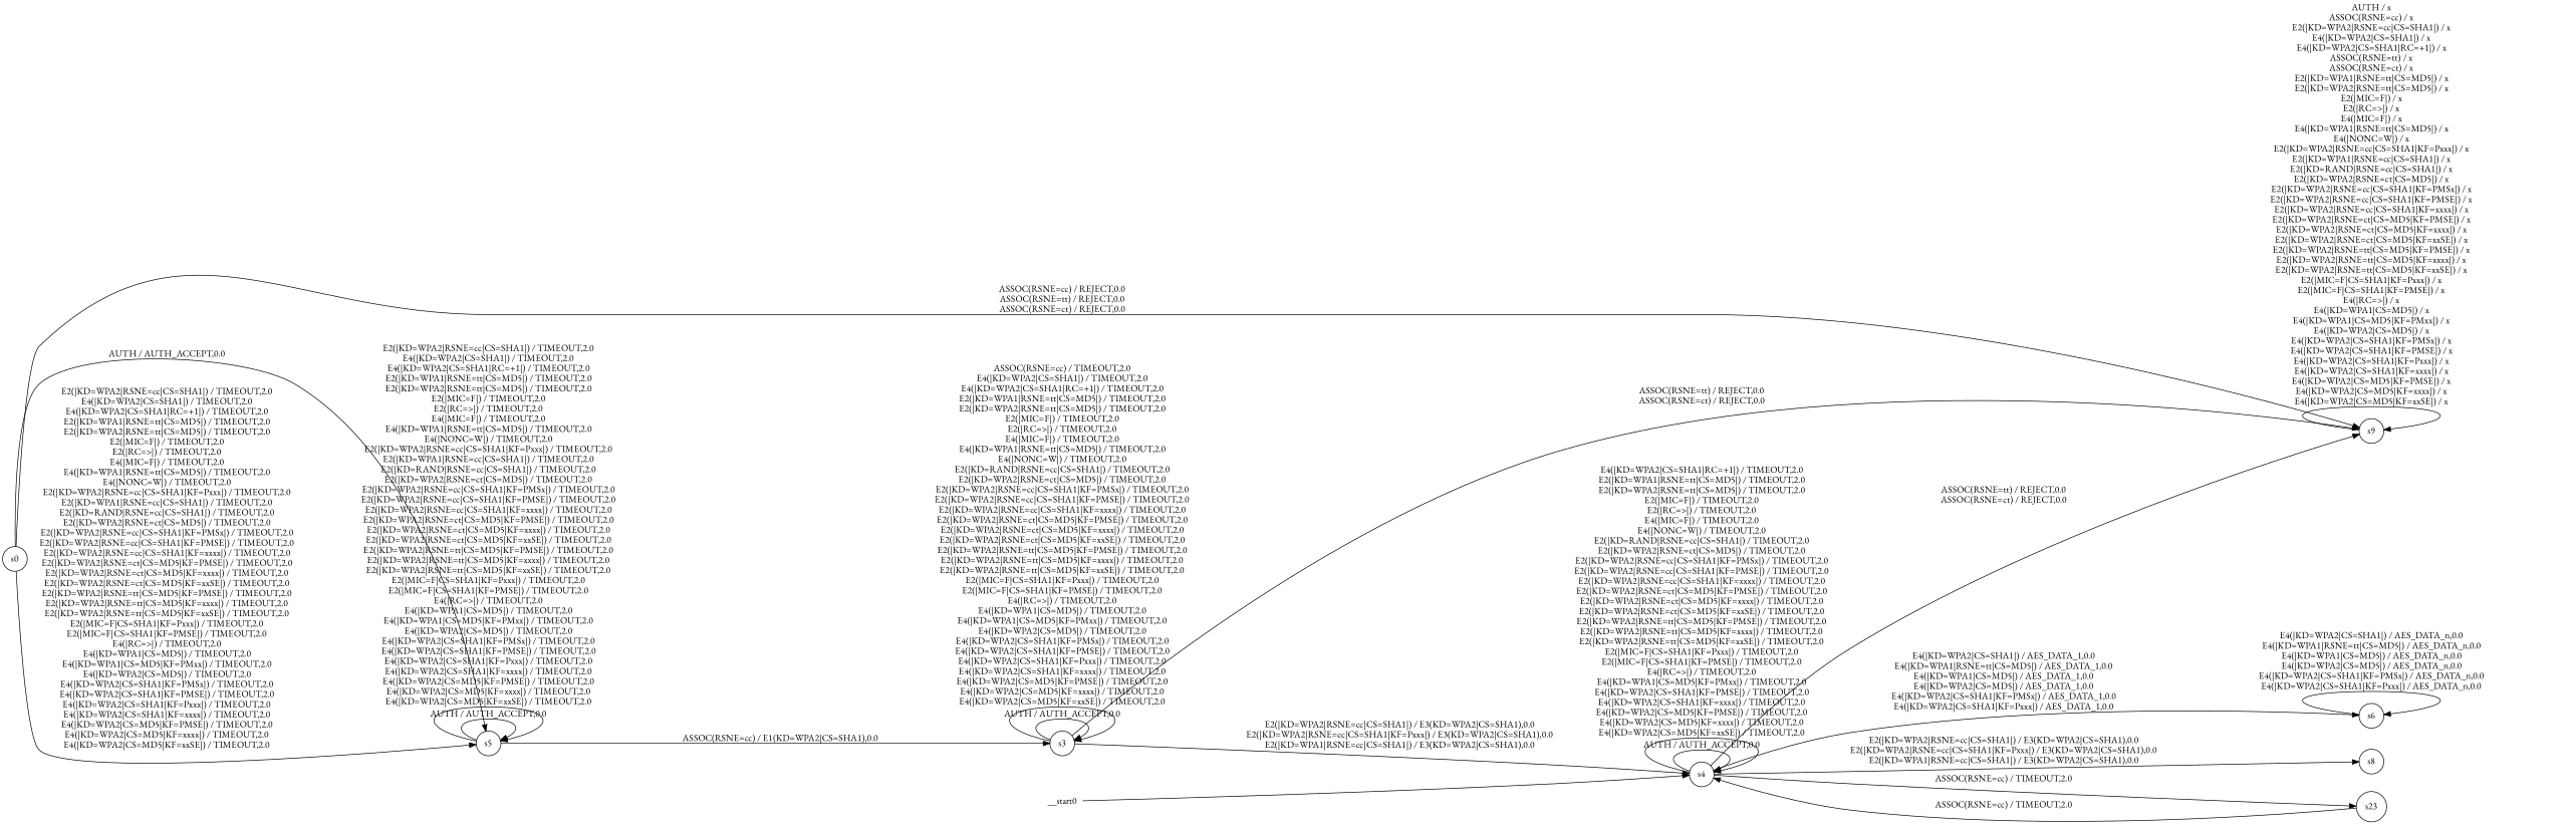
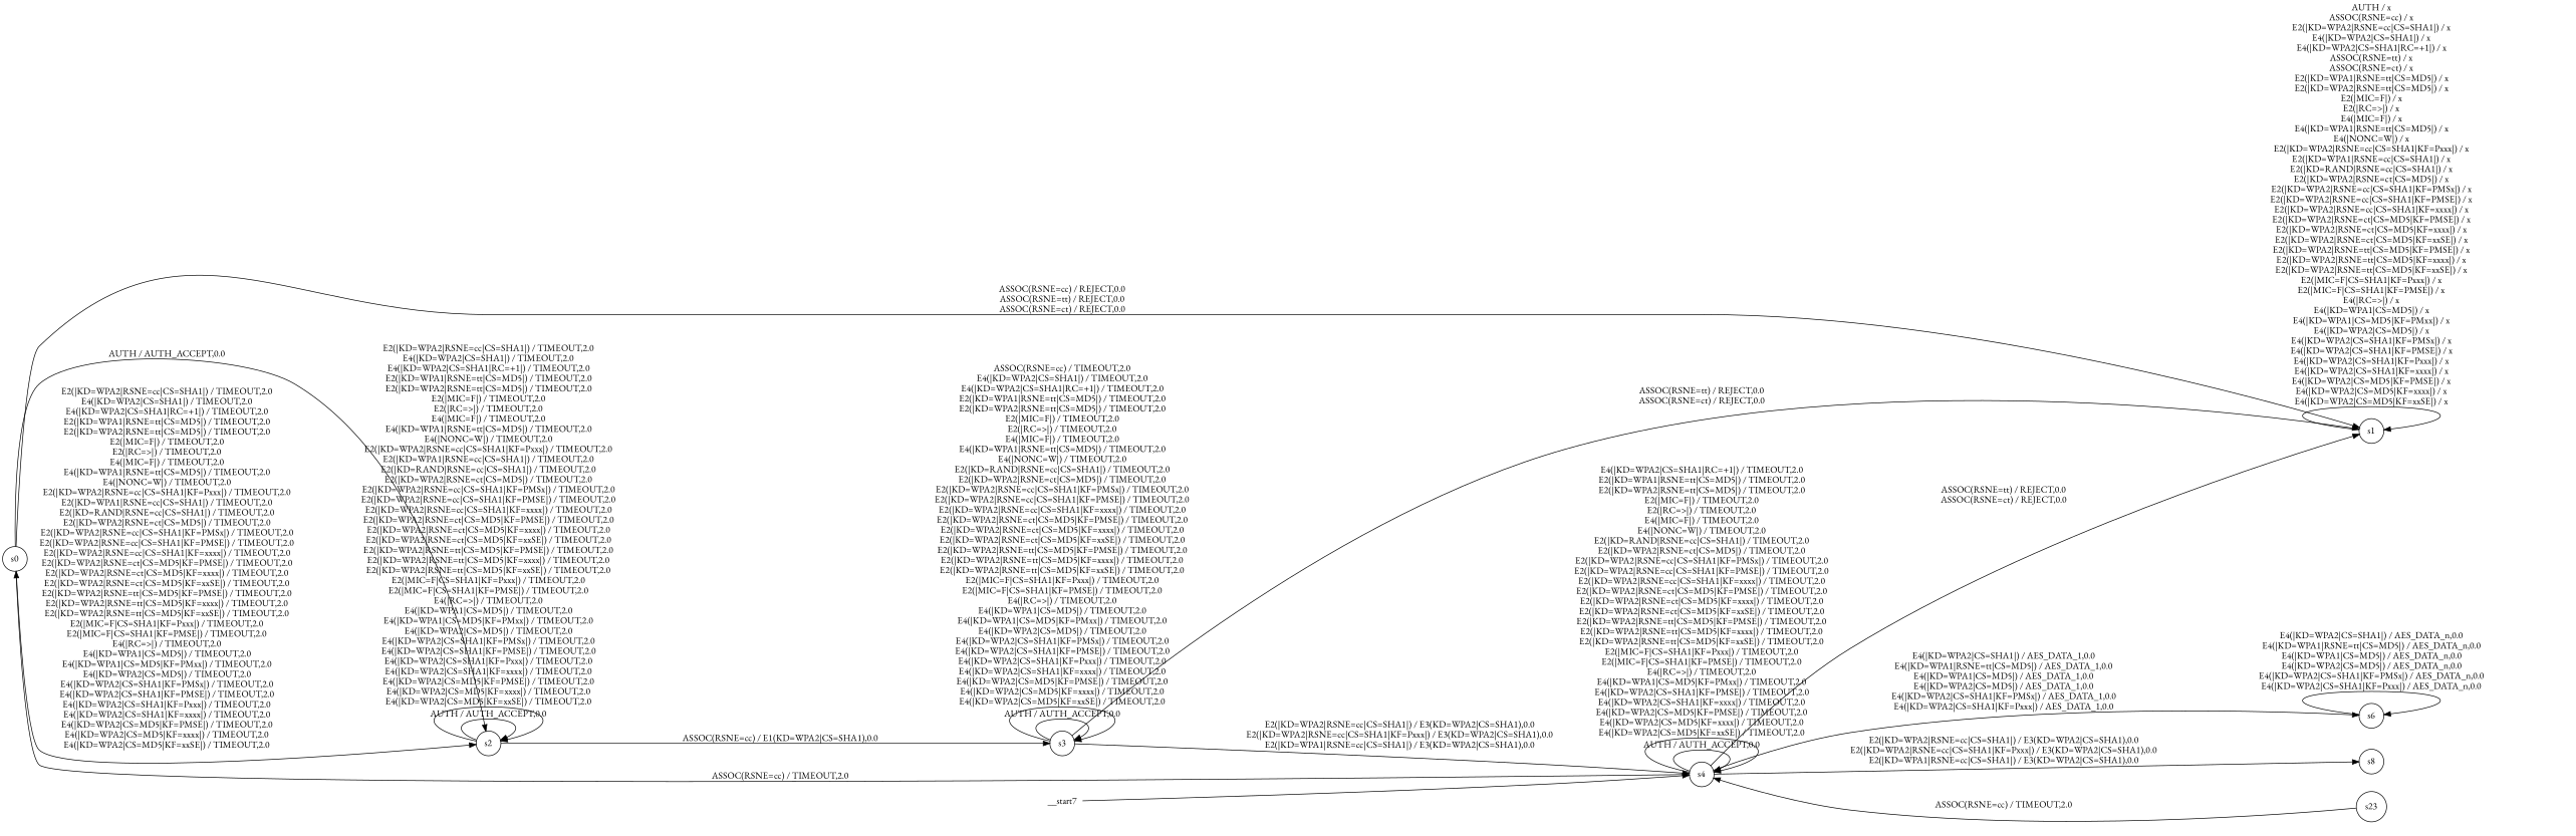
  digraph {
    fontname="EB Garamond"
    rankdir=LR
    node [fontname="EB Garamond" shape=circle]
    edge [fontname="EB Garamond"]
    n1 [label=s0]
-   n2 [label=s9]
-   n3 [label=s5]
+   n2 [label=s1]
+   n3 [label=s2]
    n4 [label=s3]
    n5 [label=s4]
    n6 [label=s6]
    n7 [label=s8]
    n8 [label=s23]
-   __start0 [height=0 shape=none width=0]
+   __start0 [height=0 shape=none width=0 label=__start7]
    n1 -> n2 [label="ASSOC(RSNE=cc) / REJECT,0.0\nASSOC(RSNE=tt) / REJECT,0.0\nASSOC(RSNE=ct) / REJECT,0.0\n"]
    n1 -> n3 [label="AUTH / AUTH_ACCEPT,0.0\n"]
    n1 -> n3 [label="E2(|KD=WPA2|RSNE=cc|CS=SHA1|) / TIMEOUT,2.0\nE4(|KD=WPA2|CS=SHA1|) / TIMEOUT,2.0\nE4(|KD=WPA2|CS=SHA1|RC=+1|) / TIMEOUT,2.0\nE2(|KD=WPA1|RSNE=tt|CS=MD5|) / TIMEOUT,2.0\nE2(|KD=WPA2|RSNE=tt|CS=MD5|) / TIMEOUT,2.0\nE2(|MIC=F|) / TIMEOUT,2.0\nE2(|RC=>|) / TIMEOUT,2.0\nE4(|MIC=F|) / TIMEOUT,2.0\nE4(|KD=WPA1|RSNE=tt|CS=MD5|) / TIMEOUT,2.0\nE4(|NONC=W|) / TIMEOUT,2.0\nE2(|KD=WPA2|RSNE=cc|CS=SHA1|KF=Pxxx|) / TIMEOUT,2.0\nE2(|KD=WPA1|RSNE=cc|CS=SHA1|) / TIMEOUT,2.0\nE2(|KD=RAND|RSNE=cc|CS=SHA1|) / TIMEOUT,2.0\nE2(|KD=WPA2|RSNE=ct|CS=MD5|) / TIMEOUT,2.0\nE2(|KD=WPA2|RSNE=cc|CS=SHA1|KF=PMSx|) / TIMEOUT,2.0\nE2(|KD=WPA2|RSNE=cc|CS=SHA1|KF=PMSE|) / TIMEOUT,2.0\nE2(|KD=WPA2|RSNE=cc|CS=SHA1|KF=xxxx|) / TIMEOUT,2.0\nE2(|KD=WPA2|RSNE=ct|CS=MD5|KF=PMSE|) / TIMEOUT,2.0\nE2(|KD=WPA2|RSNE=ct|CS=MD5|KF=xxxx|) / TIMEOUT,2.0\nE2(|KD=WPA2|RSNE=ct|CS=MD5|KF=xxSE|) / TIMEOUT,2.0\nE2(|KD=WPA2|RSNE=tt|CS=MD5|KF=PMSE|) / TIMEOUT,2.0\nE2(|KD=WPA2|RSNE=tt|CS=MD5|KF=xxxx|) / TIMEOUT,2.0\nE2(|KD=WPA2|RSNE=tt|CS=MD5|KF=xxSE|) / TIMEOUT,2.0\nE2(|MIC=F|CS=SHA1|KF=Pxxx|) / TIMEOUT,2.0\nE2(|MIC=F|CS=SHA1|KF=PMSE|) / TIMEOUT,2.0\nE4(|RC=>|) / TIMEOUT,2.0\nE4(|KD=WPA1|CS=MD5|) / TIMEOUT,2.0\nE4(|KD=WPA1|CS=MD5|KF=PMxx|) / TIMEOUT,2.0\nE4(|KD=WPA2|CS=MD5|) / TIMEOUT,2.0\nE4(|KD=WPA2|CS=SHA1|KF=PMSx|) / TIMEOUT,2.0\nE4(|KD=WPA2|CS=SHA1|KF=PMSE|) / TIMEOUT,2.0\nE4(|KD=WPA2|CS=SHA1|KF=Pxxx|) / TIMEOUT,2.0\nE4(|KD=WPA2|CS=SHA1|KF=xxxx|) / TIMEOUT,2.0\nE4(|KD=WPA2|CS=MD5|KF=PMSE|) / TIMEOUT,2.0\nE4(|KD=WPA2|CS=MD5|KF=xxxx|) / TIMEOUT,2.0\nE4(|KD=WPA2|CS=MD5|KF=xxSE|) / TIMEOUT,2.0\n"]
    n2 -> n2 [label="AUTH / x\nASSOC(RSNE=cc) / x\nE2(|KD=WPA2|RSNE=cc|CS=SHA1|) / x\nE4(|KD=WPA2|CS=SHA1|) / x\nE4(|KD=WPA2|CS=SHA1|RC=+1|) / x\nASSOC(RSNE=tt) / x\nASSOC(RSNE=ct) / x\nE2(|KD=WPA1|RSNE=tt|CS=MD5|) / x\nE2(|KD=WPA2|RSNE=tt|CS=MD5|) / x\nE2(|MIC=F|) / x\nE2(|RC=>|) / x\nE4(|MIC=F|) / x\nE4(|KD=WPA1|RSNE=tt|CS=MD5|) / x\nE4(|NONC=W|) / x\nE2(|KD=WPA2|RSNE=cc|CS=SHA1|KF=Pxxx|) / x\nE2(|KD=WPA1|RSNE=cc|CS=SHA1|) / x\nE2(|KD=RAND|RSNE=cc|CS=SHA1|) / x\nE2(|KD=WPA2|RSNE=ct|CS=MD5|) / x\nE2(|KD=WPA2|RSNE=cc|CS=SHA1|KF=PMSx|) / x\nE2(|KD=WPA2|RSNE=cc|CS=SHA1|KF=PMSE|) / x\nE2(|KD=WPA2|RSNE=cc|CS=SHA1|KF=xxxx|) / x\nE2(|KD=WPA2|RSNE=ct|CS=MD5|KF=PMSE|) / x\nE2(|KD=WPA2|RSNE=ct|CS=MD5|KF=xxxx|) / x\nE2(|KD=WPA2|RSNE=ct|CS=MD5|KF=xxSE|) / x\nE2(|KD=WPA2|RSNE=tt|CS=MD5|KF=PMSE|) / x\nE2(|KD=WPA2|RSNE=tt|CS=MD5|KF=xxxx|) / x\nE2(|KD=WPA2|RSNE=tt|CS=MD5|KF=xxSE|) / x\nE2(|MIC=F|CS=SHA1|KF=Pxxx|) / x\nE2(|MIC=F|CS=SHA1|KF=PMSE|) / x\nE4(|RC=>|) / x\nE4(|KD=WPA1|CS=MD5|) / x\nE4(|KD=WPA1|CS=MD5|KF=PMxx|) / x\nE4(|KD=WPA2|CS=MD5|) / x\nE4(|KD=WPA2|CS=SHA1|KF=PMSx|) / x\nE4(|KD=WPA2|CS=SHA1|KF=PMSE|) / x\nE4(|KD=WPA2|CS=SHA1|KF=Pxxx|) / x\nE4(|KD=WPA2|CS=SHA1|KF=xxxx|) / x\nE4(|KD=WPA2|CS=MD5|KF=PMSE|) / x\nE4(|KD=WPA2|CS=MD5|KF=xxxx|) / x\nE4(|KD=WPA2|CS=MD5|KF=xxSE|) / x\n"]
    n3 -> n3 [label="AUTH / AUTH_ACCEPT,0.0\n"]
    n3 -> n3 [label="E2(|KD=WPA2|RSNE=cc|CS=SHA1|) / TIMEOUT,2.0\nE4(|KD=WPA2|CS=SHA1|) / TIMEOUT,2.0\nE4(|KD=WPA2|CS=SHA1|RC=+1|) / TIMEOUT,2.0\nE2(|KD=WPA1|RSNE=tt|CS=MD5|) / TIMEOUT,2.0\nE2(|KD=WPA2|RSNE=tt|CS=MD5|) / TIMEOUT,2.0\nE2(|MIC=F|) / TIMEOUT,2.0\nE2(|RC=>|) / TIMEOUT,2.0\nE4(|MIC=F|) / TIMEOUT,2.0\nE4(|KD=WPA1|RSNE=tt|CS=MD5|) / TIMEOUT,2.0\nE4(|NONC=W|) / TIMEOUT,2.0\nE2(|KD=WPA2|RSNE=cc|CS=SHA1|KF=Pxxx|) / TIMEOUT,2.0\nE2(|KD=WPA1|RSNE=cc|CS=SHA1|) / TIMEOUT,2.0\nE2(|KD=RAND|RSNE=cc|CS=SHA1|) / TIMEOUT,2.0\nE2(|KD=WPA2|RSNE=ct|CS=MD5|) / TIMEOUT,2.0\nE2(|KD=WPA2|RSNE=cc|CS=SHA1|KF=PMSx|) / TIMEOUT,2.0\nE2(|KD=WPA2|RSNE=cc|CS=SHA1|KF=PMSE|) / TIMEOUT,2.0\nE2(|KD=WPA2|RSNE=cc|CS=SHA1|KF=xxxx|) / TIMEOUT,2.0\nE2(|KD=WPA2|RSNE=ct|CS=MD5|KF=PMSE|) / TIMEOUT,2.0\nE2(|KD=WPA2|RSNE=ct|CS=MD5|KF=xxxx|) / TIMEOUT,2.0\nE2(|KD=WPA2|RSNE=ct|CS=MD5|KF=xxSE|) / TIMEOUT,2.0\nE2(|KD=WPA2|RSNE=tt|CS=MD5|KF=PMSE|) / TIMEOUT,2.0\nE2(|KD=WPA2|RSNE=tt|CS=MD5|KF=xxxx|) / TIMEOUT,2.0\nE2(|KD=WPA2|RSNE=tt|CS=MD5|KF=xxSE|) / TIMEOUT,2.0\nE2(|MIC=F|CS=SHA1|KF=Pxxx|) / TIMEOUT,2.0\nE2(|MIC=F|CS=SHA1|KF=PMSE|) / TIMEOUT,2.0\nE4(|RC=>|) / TIMEOUT,2.0\nE4(|KD=WPA1|CS=MD5|) / TIMEOUT,2.0\nE4(|KD=WPA1|CS=MD5|KF=PMxx|) / TIMEOUT,2.0\nE4(|KD=WPA2|CS=MD5|) / TIMEOUT,2.0\nE4(|KD=WPA2|CS=SHA1|KF=PMSx|) / TIMEOUT,2.0\nE4(|KD=WPA2|CS=SHA1|KF=PMSE|) / TIMEOUT,2.0\nE4(|KD=WPA2|CS=SHA1|KF=Pxxx|) / TIMEOUT,2.0\nE4(|KD=WPA2|CS=SHA1|KF=xxxx|) / TIMEOUT,2.0\nE4(|KD=WPA2|CS=MD5|KF=PMSE|) / TIMEOUT,2.0\nE4(|KD=WPA2|CS=MD5|KF=xxxx|) / TIMEOUT,2.0\nE4(|KD=WPA2|CS=MD5|KF=xxSE|) / TIMEOUT,2.0\n"]
    n3 -> n4 [label="ASSOC(RSNE=cc) / E1(KD=WPA2|CS=SHA1),0.0\n"]
    n4 -> n2 [label="ASSOC(RSNE=tt) / REJECT,0.0\nASSOC(RSNE=ct) / REJECT,0.0\n"]
    n4 -> n4 [label="AUTH / AUTH_ACCEPT,0.0\n"]
    n4 -> n4 [label="ASSOC(RSNE=cc) / TIMEOUT,2.0\nE4(|KD=WPA2|CS=SHA1|) / TIMEOUT,2.0\nE4(|KD=WPA2|CS=SHA1|RC=+1|) / TIMEOUT,2.0\nE2(|KD=WPA1|RSNE=tt|CS=MD5|) / TIMEOUT,2.0\nE2(|KD=WPA2|RSNE=tt|CS=MD5|) / TIMEOUT,2.0\nE2(|MIC=F|) / TIMEOUT,2.0\nE2(|RC=>|) / TIMEOUT,2.0\nE4(|MIC=F|) / TIMEOUT,2.0\nE4(|KD=WPA1|RSNE=tt|CS=MD5|) / TIMEOUT,2.0\nE4(|NONC=W|) / TIMEOUT,2.0\nE2(|KD=RAND|RSNE=cc|CS=SHA1|) / TIMEOUT,2.0\nE2(|KD=WPA2|RSNE=ct|CS=MD5|) / TIMEOUT,2.0\nE2(|KD=WPA2|RSNE=cc|CS=SHA1|KF=PMSx|) / TIMEOUT,2.0\nE2(|KD=WPA2|RSNE=cc|CS=SHA1|KF=PMSE|) / TIMEOUT,2.0\nE2(|KD=WPA2|RSNE=cc|CS=SHA1|KF=xxxx|) / TIMEOUT,2.0\nE2(|KD=WPA2|RSNE=ct|CS=MD5|KF=PMSE|) / TIMEOUT,2.0\nE2(|KD=WPA2|RSNE=ct|CS=MD5|KF=xxxx|) / TIMEOUT,2.0\nE2(|KD=WPA2|RSNE=ct|CS=MD5|KF=xxSE|) / TIMEOUT,2.0\nE2(|KD=WPA2|RSNE=tt|CS=MD5|KF=PMSE|) / TIMEOUT,2.0\nE2(|KD=WPA2|RSNE=tt|CS=MD5|KF=xxxx|) / TIMEOUT,2.0\nE2(|KD=WPA2|RSNE=tt|CS=MD5|KF=xxSE|) / TIMEOUT,2.0\nE2(|MIC=F|CS=SHA1|KF=Pxxx|) / TIMEOUT,2.0\nE2(|MIC=F|CS=SHA1|KF=PMSE|) / TIMEOUT,2.0\nE4(|RC=>|) / TIMEOUT,2.0\nE4(|KD=WPA1|CS=MD5|) / TIMEOUT,2.0\nE4(|KD=WPA1|CS=MD5|KF=PMxx|) / TIMEOUT,2.0\nE4(|KD=WPA2|CS=MD5|) / TIMEOUT,2.0\nE4(|KD=WPA2|CS=SHA1|KF=PMSx|) / TIMEOUT,2.0\nE4(|KD=WPA2|CS=SHA1|KF=PMSE|) / TIMEOUT,2.0\nE4(|KD=WPA2|CS=SHA1|KF=Pxxx|) / TIMEOUT,2.0\nE4(|KD=WPA2|CS=SHA1|KF=xxxx|) / TIMEOUT,2.0\nE4(|KD=WPA2|CS=MD5|KF=PMSE|) / TIMEOUT,2.0\nE4(|KD=WPA2|CS=MD5|KF=xxxx|) / TIMEOUT,2.0\nE4(|KD=WPA2|CS=MD5|KF=xxSE|) / TIMEOUT,2.0\n"]
    n4 -> n5 [label="E2(|KD=WPA2|RSNE=cc|CS=SHA1|) / E3(KD=WPA2|CS=SHA1),0.0\nE2(|KD=WPA2|RSNE=cc|CS=SHA1|KF=Pxxx|) / E3(KD=WPA2|CS=SHA1),0.0\nE2(|KD=WPA1|RSNE=cc|CS=SHA1|) / E3(KD=WPA2|CS=SHA1),0.0\n"]
    n5 -> n2 [label="ASSOC(RSNE=tt) / REJECT,0.0\nASSOC(RSNE=ct) / REJECT,0.0\n"]
    n5 -> n5 [label="AUTH / AUTH_ACCEPT,0.0\n"]
    n5 -> n5 [label="E4(|KD=WPA2|CS=SHA1|RC=+1|) / TIMEOUT,2.0\nE2(|KD=WPA1|RSNE=tt|CS=MD5|) / TIMEOUT,2.0\nE2(|KD=WPA2|RSNE=tt|CS=MD5|) / TIMEOUT,2.0\nE2(|MIC=F|) / TIMEOUT,2.0\nE2(|RC=>|) / TIMEOUT,2.0\nE4(|MIC=F|) / TIMEOUT,2.0\nE4(|NONC=W|) / TIMEOUT,2.0\nE2(|KD=RAND|RSNE=cc|CS=SHA1|) / TIMEOUT,2.0\nE2(|KD=WPA2|RSNE=ct|CS=MD5|) / TIMEOUT,2.0\nE2(|KD=WPA2|RSNE=cc|CS=SHA1|KF=PMSx|) / TIMEOUT,2.0\nE2(|KD=WPA2|RSNE=cc|CS=SHA1|KF=PMSE|) / TIMEOUT,2.0\nE2(|KD=WPA2|RSNE=cc|CS=SHA1|KF=xxxx|) / TIMEOUT,2.0\nE2(|KD=WPA2|RSNE=ct|CS=MD5|KF=PMSE|) / TIMEOUT,2.0\nE2(|KD=WPA2|RSNE=ct|CS=MD5|KF=xxxx|) / TIMEOUT,2.0\nE2(|KD=WPA2|RSNE=ct|CS=MD5|KF=xxSE|) / TIMEOUT,2.0\nE2(|KD=WPA2|RSNE=tt|CS=MD5|KF=PMSE|) / TIMEOUT,2.0\nE2(|KD=WPA2|RSNE=tt|CS=MD5|KF=xxxx|) / TIMEOUT,2.0\nE2(|KD=WPA2|RSNE=tt|CS=MD5|KF=xxSE|) / TIMEOUT,2.0\nE2(|MIC=F|CS=SHA1|KF=Pxxx|) / TIMEOUT,2.0\nE2(|MIC=F|CS=SHA1|KF=PMSE|) / TIMEOUT,2.0\nE4(|RC=>|) / TIMEOUT,2.0\nE4(|KD=WPA1|CS=MD5|KF=PMxx|) / TIMEOUT,2.0\nE4(|KD=WPA2|CS=SHA1|KF=PMSE|) / TIMEOUT,2.0\nE4(|KD=WPA2|CS=SHA1|KF=xxxx|) / TIMEOUT,2.0\nE4(|KD=WPA2|CS=MD5|KF=PMSE|) / TIMEOUT,2.0\nE4(|KD=WPA2|CS=MD5|KF=xxxx|) / TIMEOUT,2.0\nE4(|KD=WPA2|CS=MD5|KF=xxSE|) / TIMEOUT,2.0\n"]
    n5 -> n6 [label="E4(|KD=WPA2|CS=SHA1|) / AES_DATA_1,0.0\nE4(|KD=WPA1|RSNE=tt|CS=MD5|) / AES_DATA_1,0.0\nE4(|KD=WPA1|CS=MD5|) / AES_DATA_1,0.0\nE4(|KD=WPA2|CS=MD5|) / AES_DATA_1,0.0\nE4(|KD=WPA2|CS=SHA1|KF=PMSx|) / AES_DATA_1,0.0\nE4(|KD=WPA2|CS=SHA1|KF=Pxxx|) / AES_DATA_1,0.0\n"]
    n5 -> n7 [label="E2(|KD=WPA2|RSNE=cc|CS=SHA1|) / E3(KD=WPA2|CS=SHA1),0.0\nE2(|KD=WPA2|RSNE=cc|CS=SHA1|KF=Pxxx|) / E3(KD=WPA2|CS=SHA1),0.0\nE2(|KD=WPA1|RSNE=cc|CS=SHA1|) / E3(KD=WPA2|CS=SHA1),0.0\n"]
-   n5 -> n8 [label="ASSOC(RSNE=cc) / TIMEOUT,2.0\n"]
+   n5 -> n1 [label="ASSOC(RSNE=cc) / TIMEOUT,2.0\n"]
    n6 -> n6 [label="E4(|KD=WPA2|CS=SHA1|) / AES_DATA_n,0.0\nE4(|KD=WPA1|RSNE=tt|CS=MD5|) / AES_DATA_n,0.0\nE4(|KD=WPA1|CS=MD5|) / AES_DATA_n,0.0\nE4(|KD=WPA2|CS=MD5|) / AES_DATA_n,0.0\nE4(|KD=WPA2|CS=SHA1|KF=PMSx|) / AES_DATA_n,0.0\nE4(|KD=WPA2|CS=SHA1|KF=Pxxx|) / AES_DATA_n,0.0\n"]
    n8 -> n5 [label="ASSOC(RSNE=cc) / TIMEOUT,2.0\n"]
    __start0 -> n5
  }
